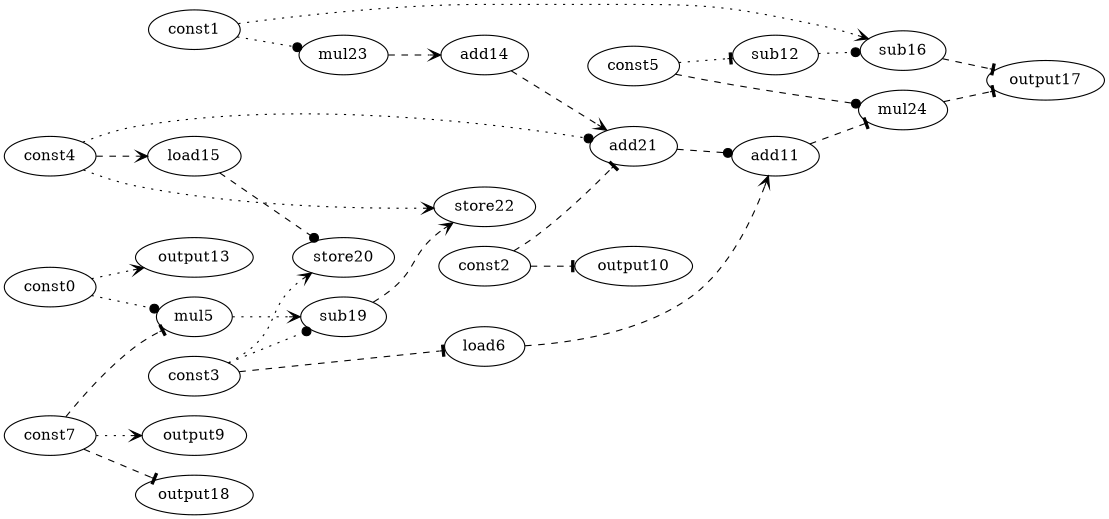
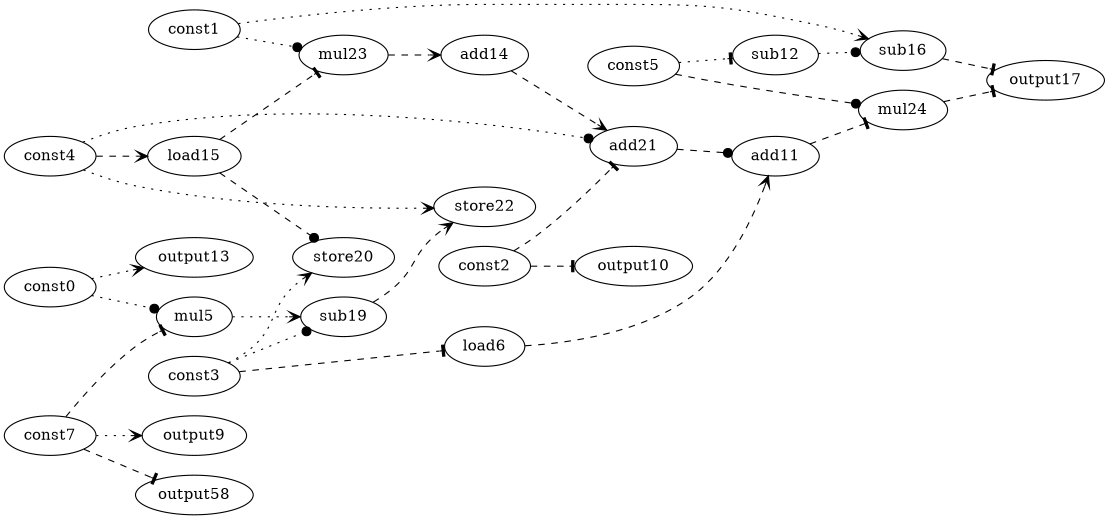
  digraph {
    rankdir=LR
    node [opcode=const]
    edge [arrowhead=vee operand=0 style=dashed]
    n1 [label=mul5 opcode=mul]
    const0
    output13 [opcode=output]
    sub19 [opcode=sub]
    sub16 [opcode=sub]
    const1
    mul23 [opcode=mul]
    output17 [opcode=output]
    add14 [opcode=add]
    output10 [opcode=output]
    const2
    add21 [opcode=add]
    add11 [opcode=add]
    load6 [opcode=load]
    const3
    store20 [opcode=store]
    store22 [opcode=store]
    const4
    load15 [opcode=load]
    sub12 [opcode=sub]
    const5
    mul24 [opcode=mul]
    const7
    output9 [opcode=output]
-   output18 [opcode=output]
+   output18 [opcode=output label=output58]
    n1 -> sub19 [style=dotted]
    const0 -> n1 [arrowhead=dot style=dotted]
    const0 -> output13 [style=dotted]
    sub19 -> store22
    sub16 -> output17 [arrowhead=tee]
    const1 -> sub16 [style=dotted]
    const1 -> mul23 [arrowhead=dot style=dotted]
    mul23 -> add14 [operand=1]
    add14 -> add21 [operand=1]
    const2 -> output10 [arrowhead=tee]
    const2 -> add21 [arrowhead=tee]
    add21 -> add11 [arrowhead=dot]
    add11 -> mul24 [arrowhead=tee]
    load6 -> add11 [operand=1]
    const3 -> sub19 [arrowhead=dot operand=1 style=dotted]
    const3 -> load6 [arrowhead=tee]
    const3 -> store20 [style=dotted]
    const4 -> add21 [arrowhead=dot style=dotted]
    const4 -> store22 [operand=1 style=dotted]
    const4 -> load15
+   load15 -> mul23 [arrowhead=tee operand=1]
    load15 -> store20 [arrowhead=dot operand=1]
    sub12 -> sub16 [arrowhead=dot operand=1 style=dotted]
    const5 -> sub12 [arrowhead=tee operand=1 style=dotted]
    const5 -> mul24 [arrowhead=dot operand=1]
    mul24 -> output17 [arrowhead=tee]
    const7 -> n1 [arrowhead=tee operand=1]
    const7 -> output9 [style=dotted]
    const7 -> output18 [arrowhead=tee]
  }
